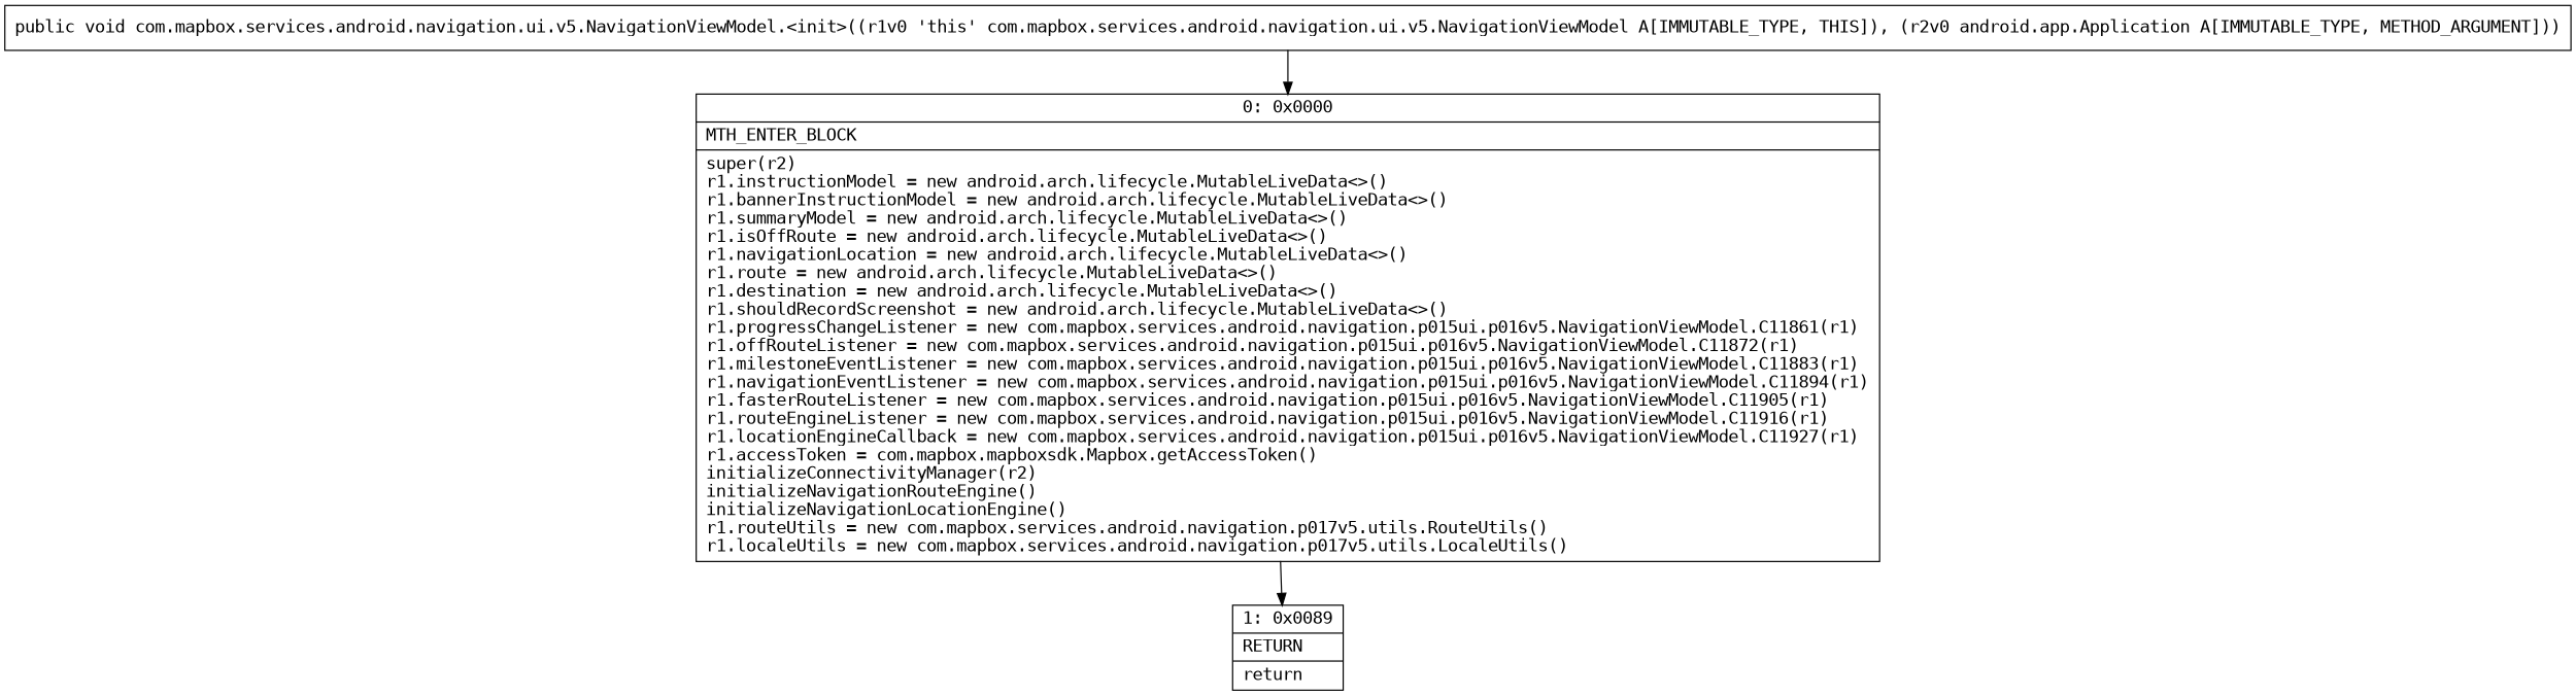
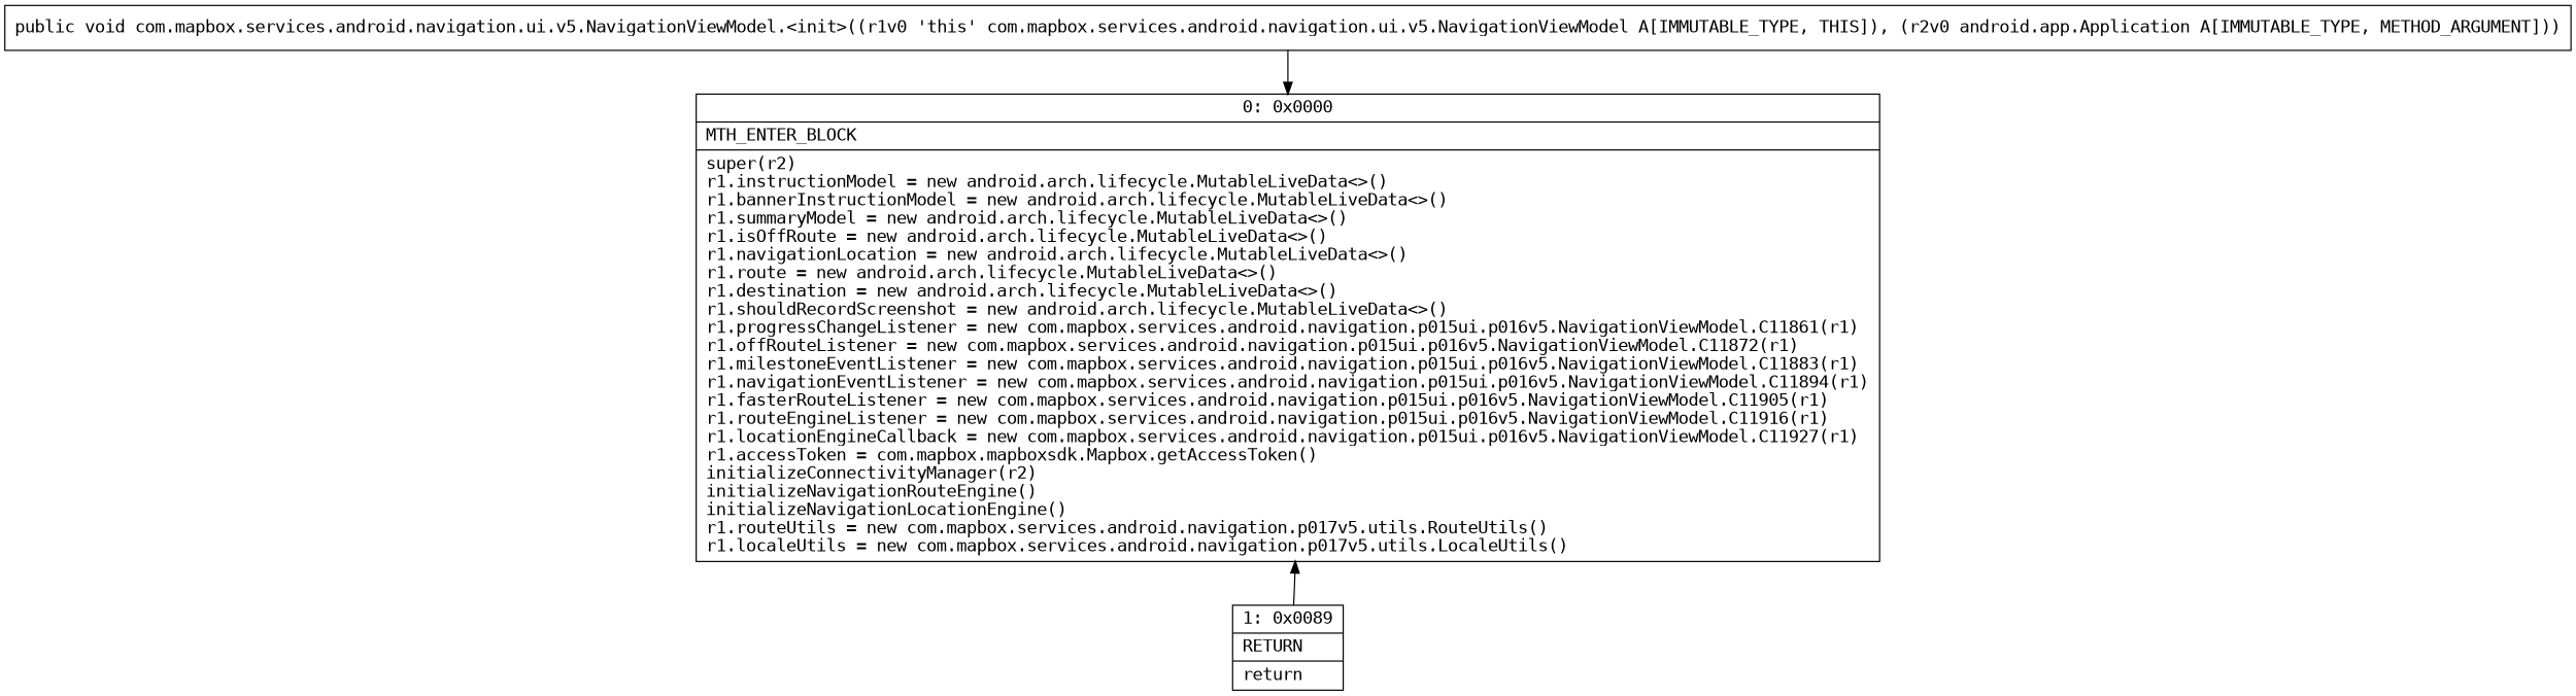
  digraph {
    fontname="DejaVu Sans Mono"
    node [shape=record fontname="DejaVu Sans Mono"]
    edge [fontname="DejaVu Sans Mono"]
    n1 [label="{0\:\ 0x0000|MTH_ENTER_BLOCK\l|super(r2)\lr1.instructionModel = new android.arch.lifecycle.MutableLiveData\<\>()\lr1.bannerInstructionModel = new android.arch.lifecycle.MutableLiveData\<\>()\lr1.summaryModel = new android.arch.lifecycle.MutableLiveData\<\>()\lr1.isOffRoute = new android.arch.lifecycle.MutableLiveData\<\>()\lr1.navigationLocation = new android.arch.lifecycle.MutableLiveData\<\>()\lr1.route = new android.arch.lifecycle.MutableLiveData\<\>()\lr1.destination = new android.arch.lifecycle.MutableLiveData\<\>()\lr1.shouldRecordScreenshot = new android.arch.lifecycle.MutableLiveData\<\>()\lr1.progressChangeListener = new com.mapbox.services.android.navigation.p015ui.p016v5.NavigationViewModel.C11861(r1)\lr1.offRouteListener = new com.mapbox.services.android.navigation.p015ui.p016v5.NavigationViewModel.C11872(r1)\lr1.milestoneEventListener = new com.mapbox.services.android.navigation.p015ui.p016v5.NavigationViewModel.C11883(r1)\lr1.navigationEventListener = new com.mapbox.services.android.navigation.p015ui.p016v5.NavigationViewModel.C11894(r1)\lr1.fasterRouteListener = new com.mapbox.services.android.navigation.p015ui.p016v5.NavigationViewModel.C11905(r1)\lr1.routeEngineListener = new com.mapbox.services.android.navigation.p015ui.p016v5.NavigationViewModel.C11916(r1)\lr1.locationEngineCallback = new com.mapbox.services.android.navigation.p015ui.p016v5.NavigationViewModel.C11927(r1)\lr1.accessToken = com.mapbox.mapboxsdk.Mapbox.getAccessToken()\linitializeConnectivityManager(r2)\linitializeNavigationRouteEngine()\linitializeNavigationLocationEngine()\lr1.routeUtils = new com.mapbox.services.android.navigation.p017v5.utils.RouteUtils()\lr1.localeUtils = new com.mapbox.services.android.navigation.p017v5.utils.LocaleUtils()\l}"]
    n2 [label="{1\:\ 0x0089|RETURN\l|return\l}"]
    n3 [label="{public void com.mapbox.services.android.navigation.ui.v5.NavigationViewModel.\<init\>((r1v0 'this' com.mapbox.services.android.navigation.ui.v5.NavigationViewModel A[IMMUTABLE_TYPE, THIS]), (r2v0 android.app.Application A[IMMUTABLE_TYPE, METHOD_ARGUMENT])) }"]
-   n1 -> n2
+   n2 -> n1
    n3 -> n1
  }
